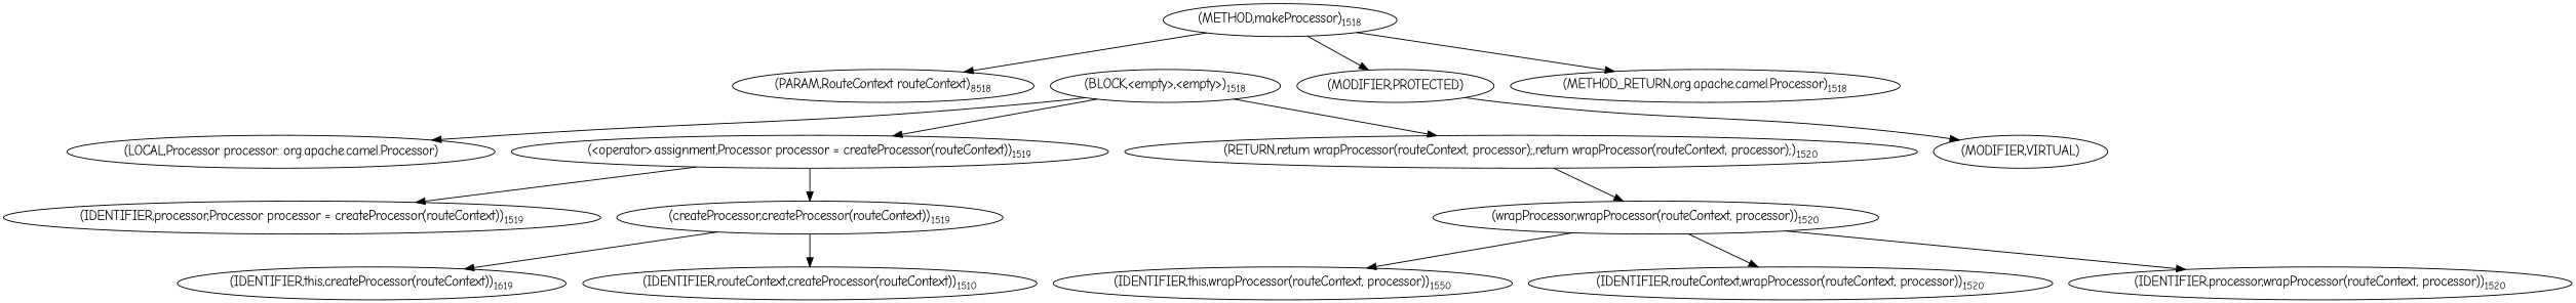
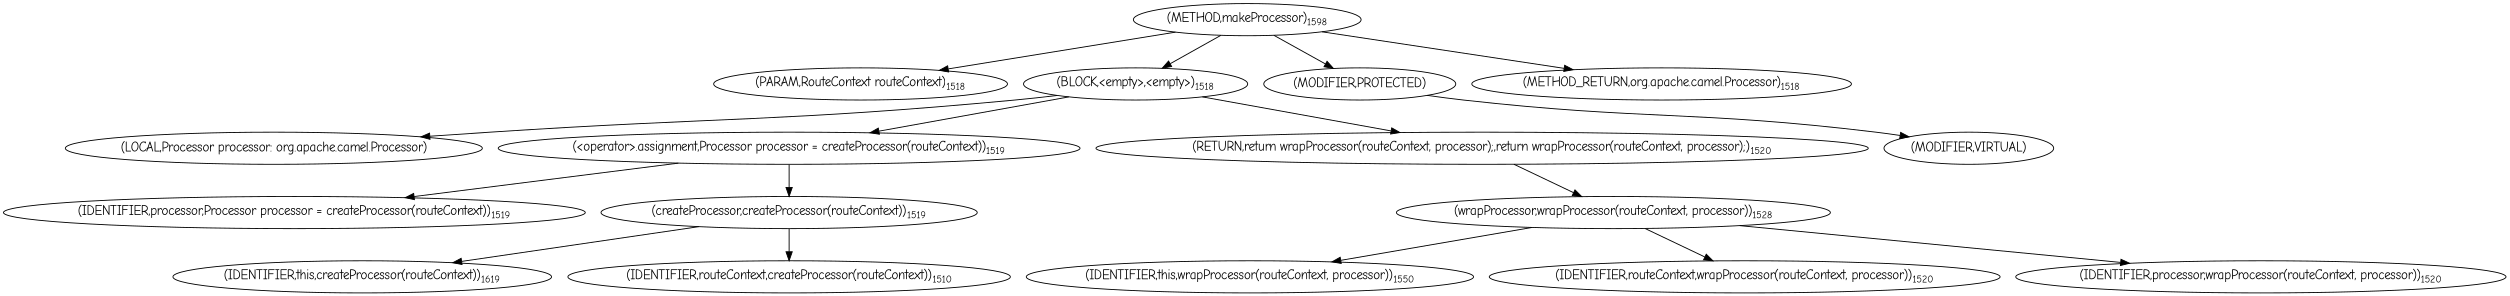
  digraph {
    fontname="Comic Neue"
    node [fontname="Comic Neue"]
    edge [fontname="Comic Neue"]
-   n1 [label=<(METHOD,makeProcessor)<SUB>1518</SUB>>]
-   n2 [label=<(PARAM,RouteContext routeContext)<SUB>8518</SUB>>]
+   n1 [label=<(METHOD,makeProcessor)<SUB>1598</SUB>>]
+   n2 [label=<(PARAM,RouteContext routeContext)<SUB>1518</SUB>>]
    n3 [label=<(BLOCK,&lt;empty&gt;,&lt;empty&gt;)<SUB>1518</SUB>>]
    n4 [label=<(MODIFIER,PROTECTED)>]
    n5 [label=<(METHOD_RETURN,org.apache.camel.Processor)<SUB>1518</SUB>>]
    n6 [label=<(LOCAL,Processor processor: org.apache.camel.Processor)>]
    n7 [label=<(&lt;operator&gt;.assignment,Processor processor = createProcessor(routeContext))<SUB>1519</SUB>>]
    n8 [label=<(RETURN,return wrapProcessor(routeContext, processor);,return wrapProcessor(routeContext, processor);)<SUB>1520</SUB>>]
    n9 [label=<(MODIFIER,VIRTUAL)>]
    n10 [label=<(IDENTIFIER,processor,Processor processor = createProcessor(routeContext))<SUB>1519</SUB>>]
    n11 [label=<(createProcessor,createProcessor(routeContext))<SUB>1519</SUB>>]
-   n12 [label=<(wrapProcessor,wrapProcessor(routeContext, processor))<SUB>1520</SUB>>]
+   n12 [label=<(wrapProcessor,wrapProcessor(routeContext, processor))<SUB>1528</SUB>>]
    n13 [label=<(IDENTIFIER,this,createProcessor(routeContext))<SUB>1619</SUB>>]
    n14 [label=<(IDENTIFIER,routeContext,createProcessor(routeContext))<SUB>1510</SUB>>]
    n15 [label=<(IDENTIFIER,this,wrapProcessor(routeContext, processor))<SUB>1550</SUB>>]
    n16 [label=<(IDENTIFIER,routeContext,wrapProcessor(routeContext, processor))<SUB>1520</SUB>>]
    n17 [label=<(IDENTIFIER,processor,wrapProcessor(routeContext, processor))<SUB>1520</SUB>>]
    n1 -> n2
+   n1 -> n3
    n1 -> n4
    n1 -> n5
    n3 -> n6
    n3 -> n7
    n3 -> n8
    n4 -> n9
    n7 -> n10
    n7 -> n11
    n8 -> n12
    n11 -> n13
    n11 -> n14
    n12 -> n15
    n12 -> n16
    n12 -> n17
  }
